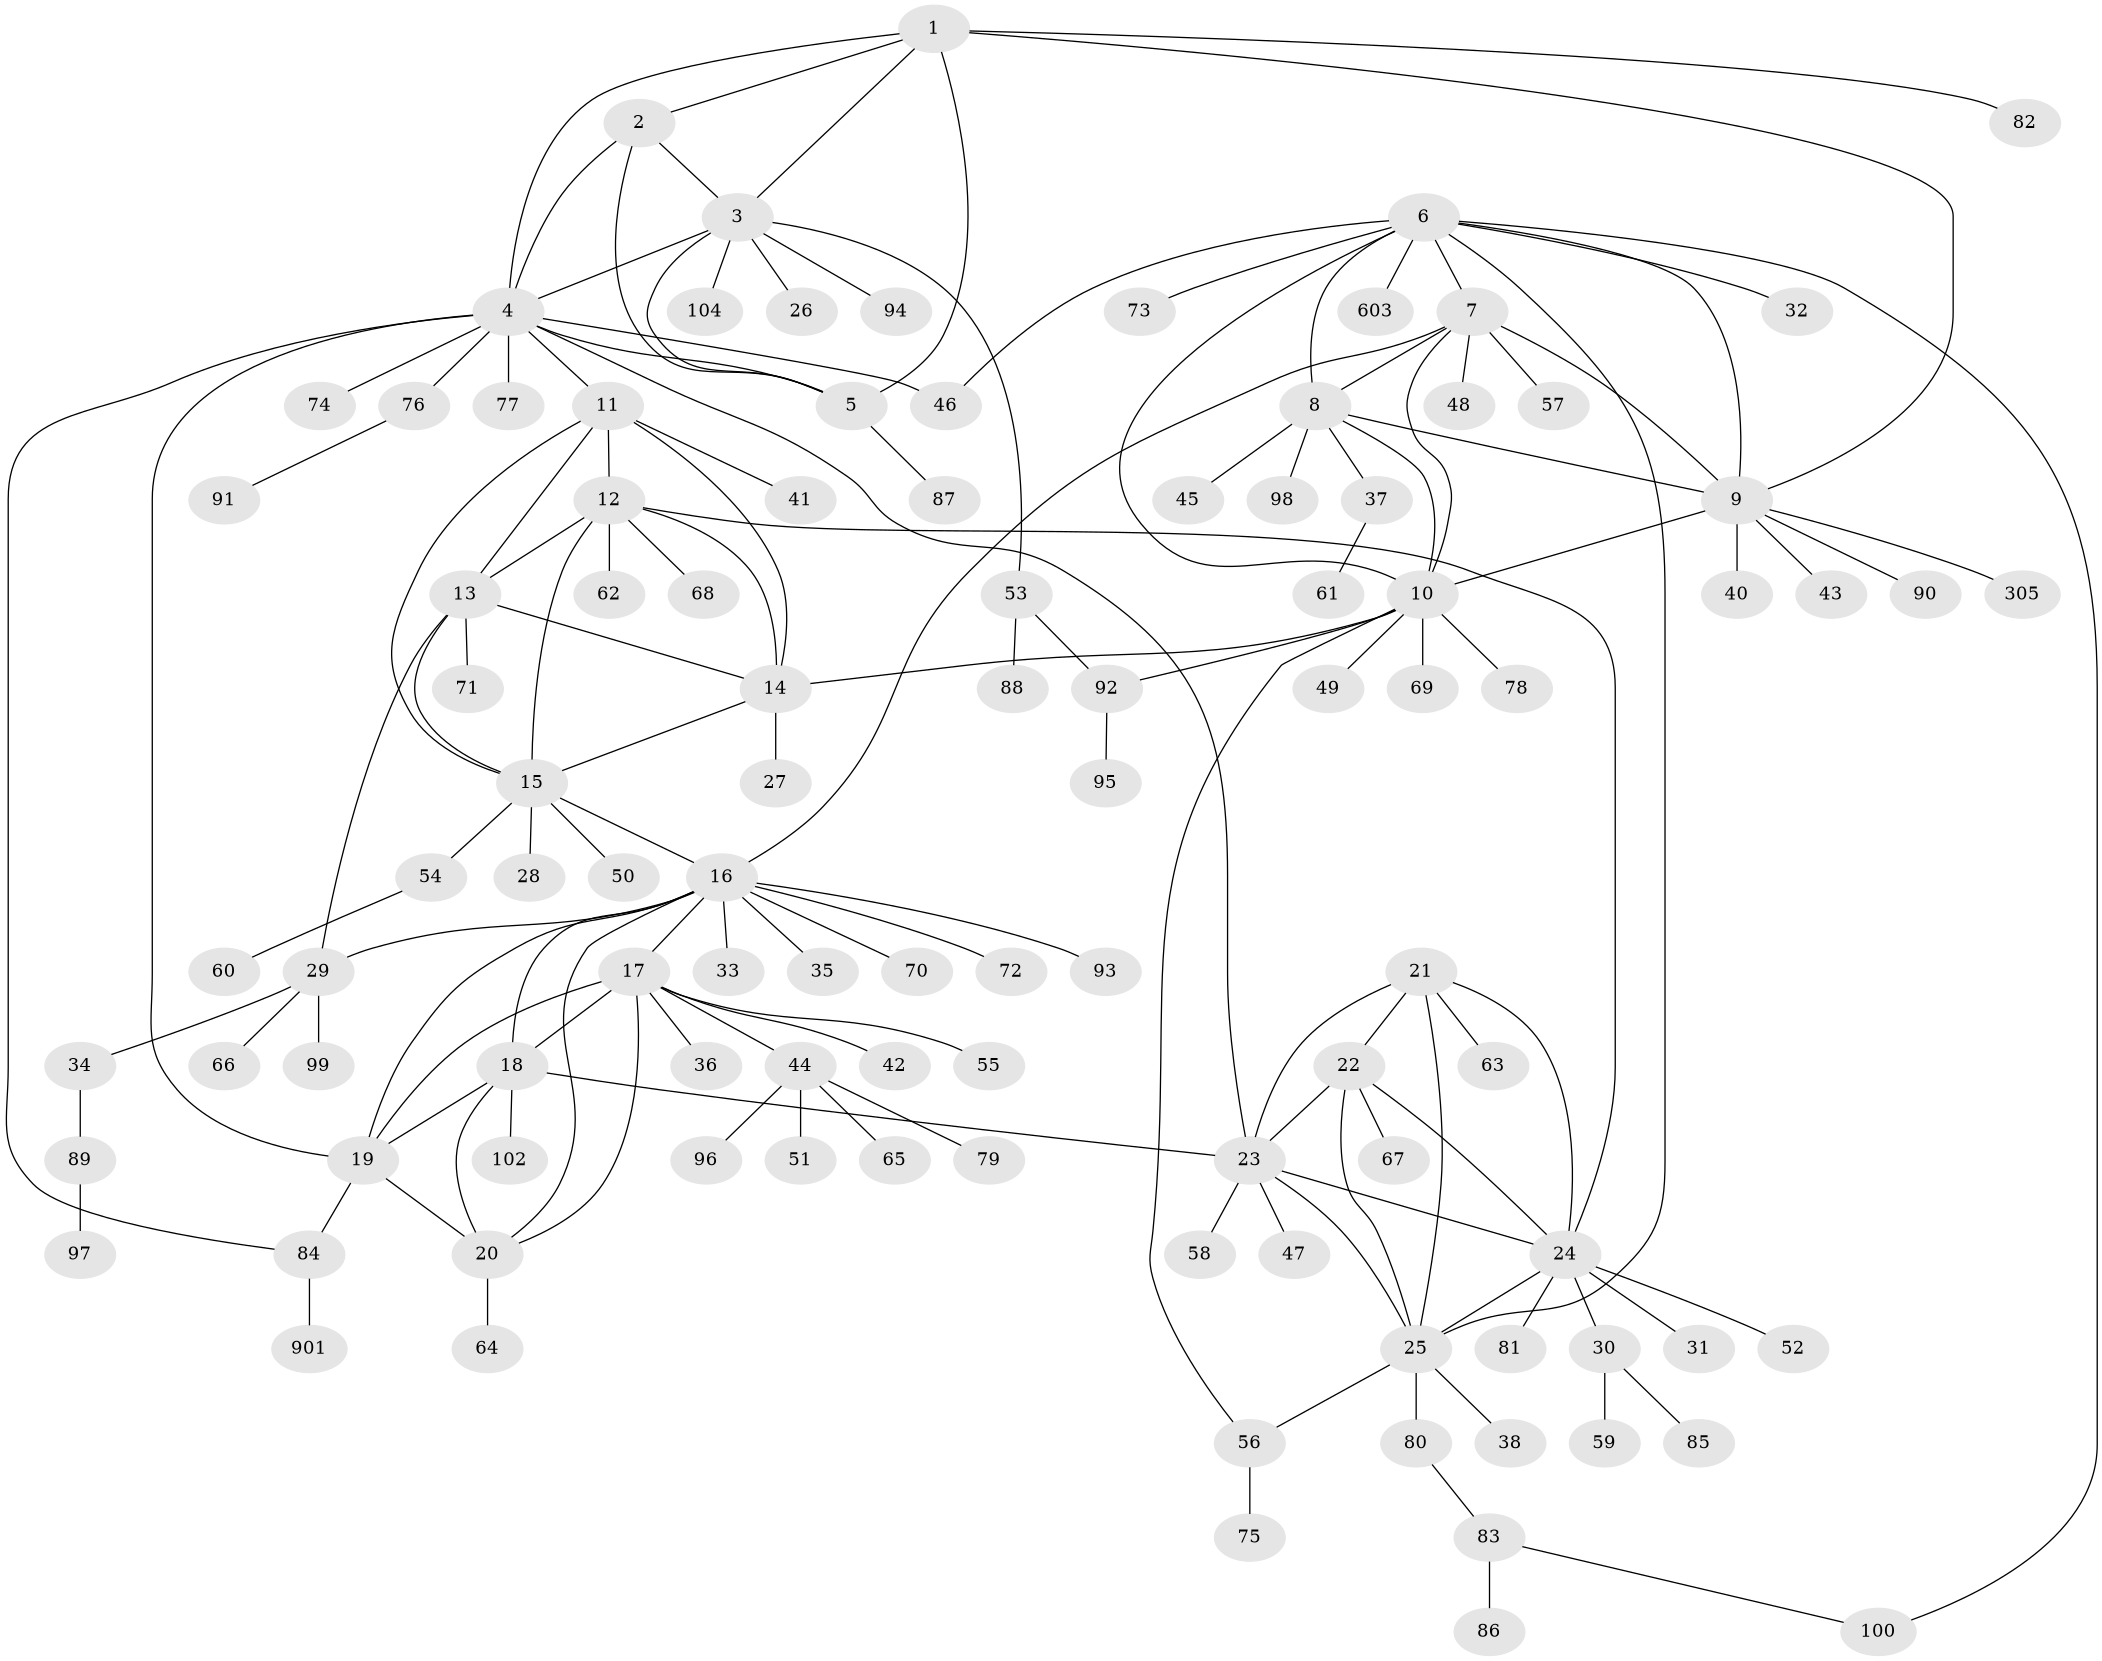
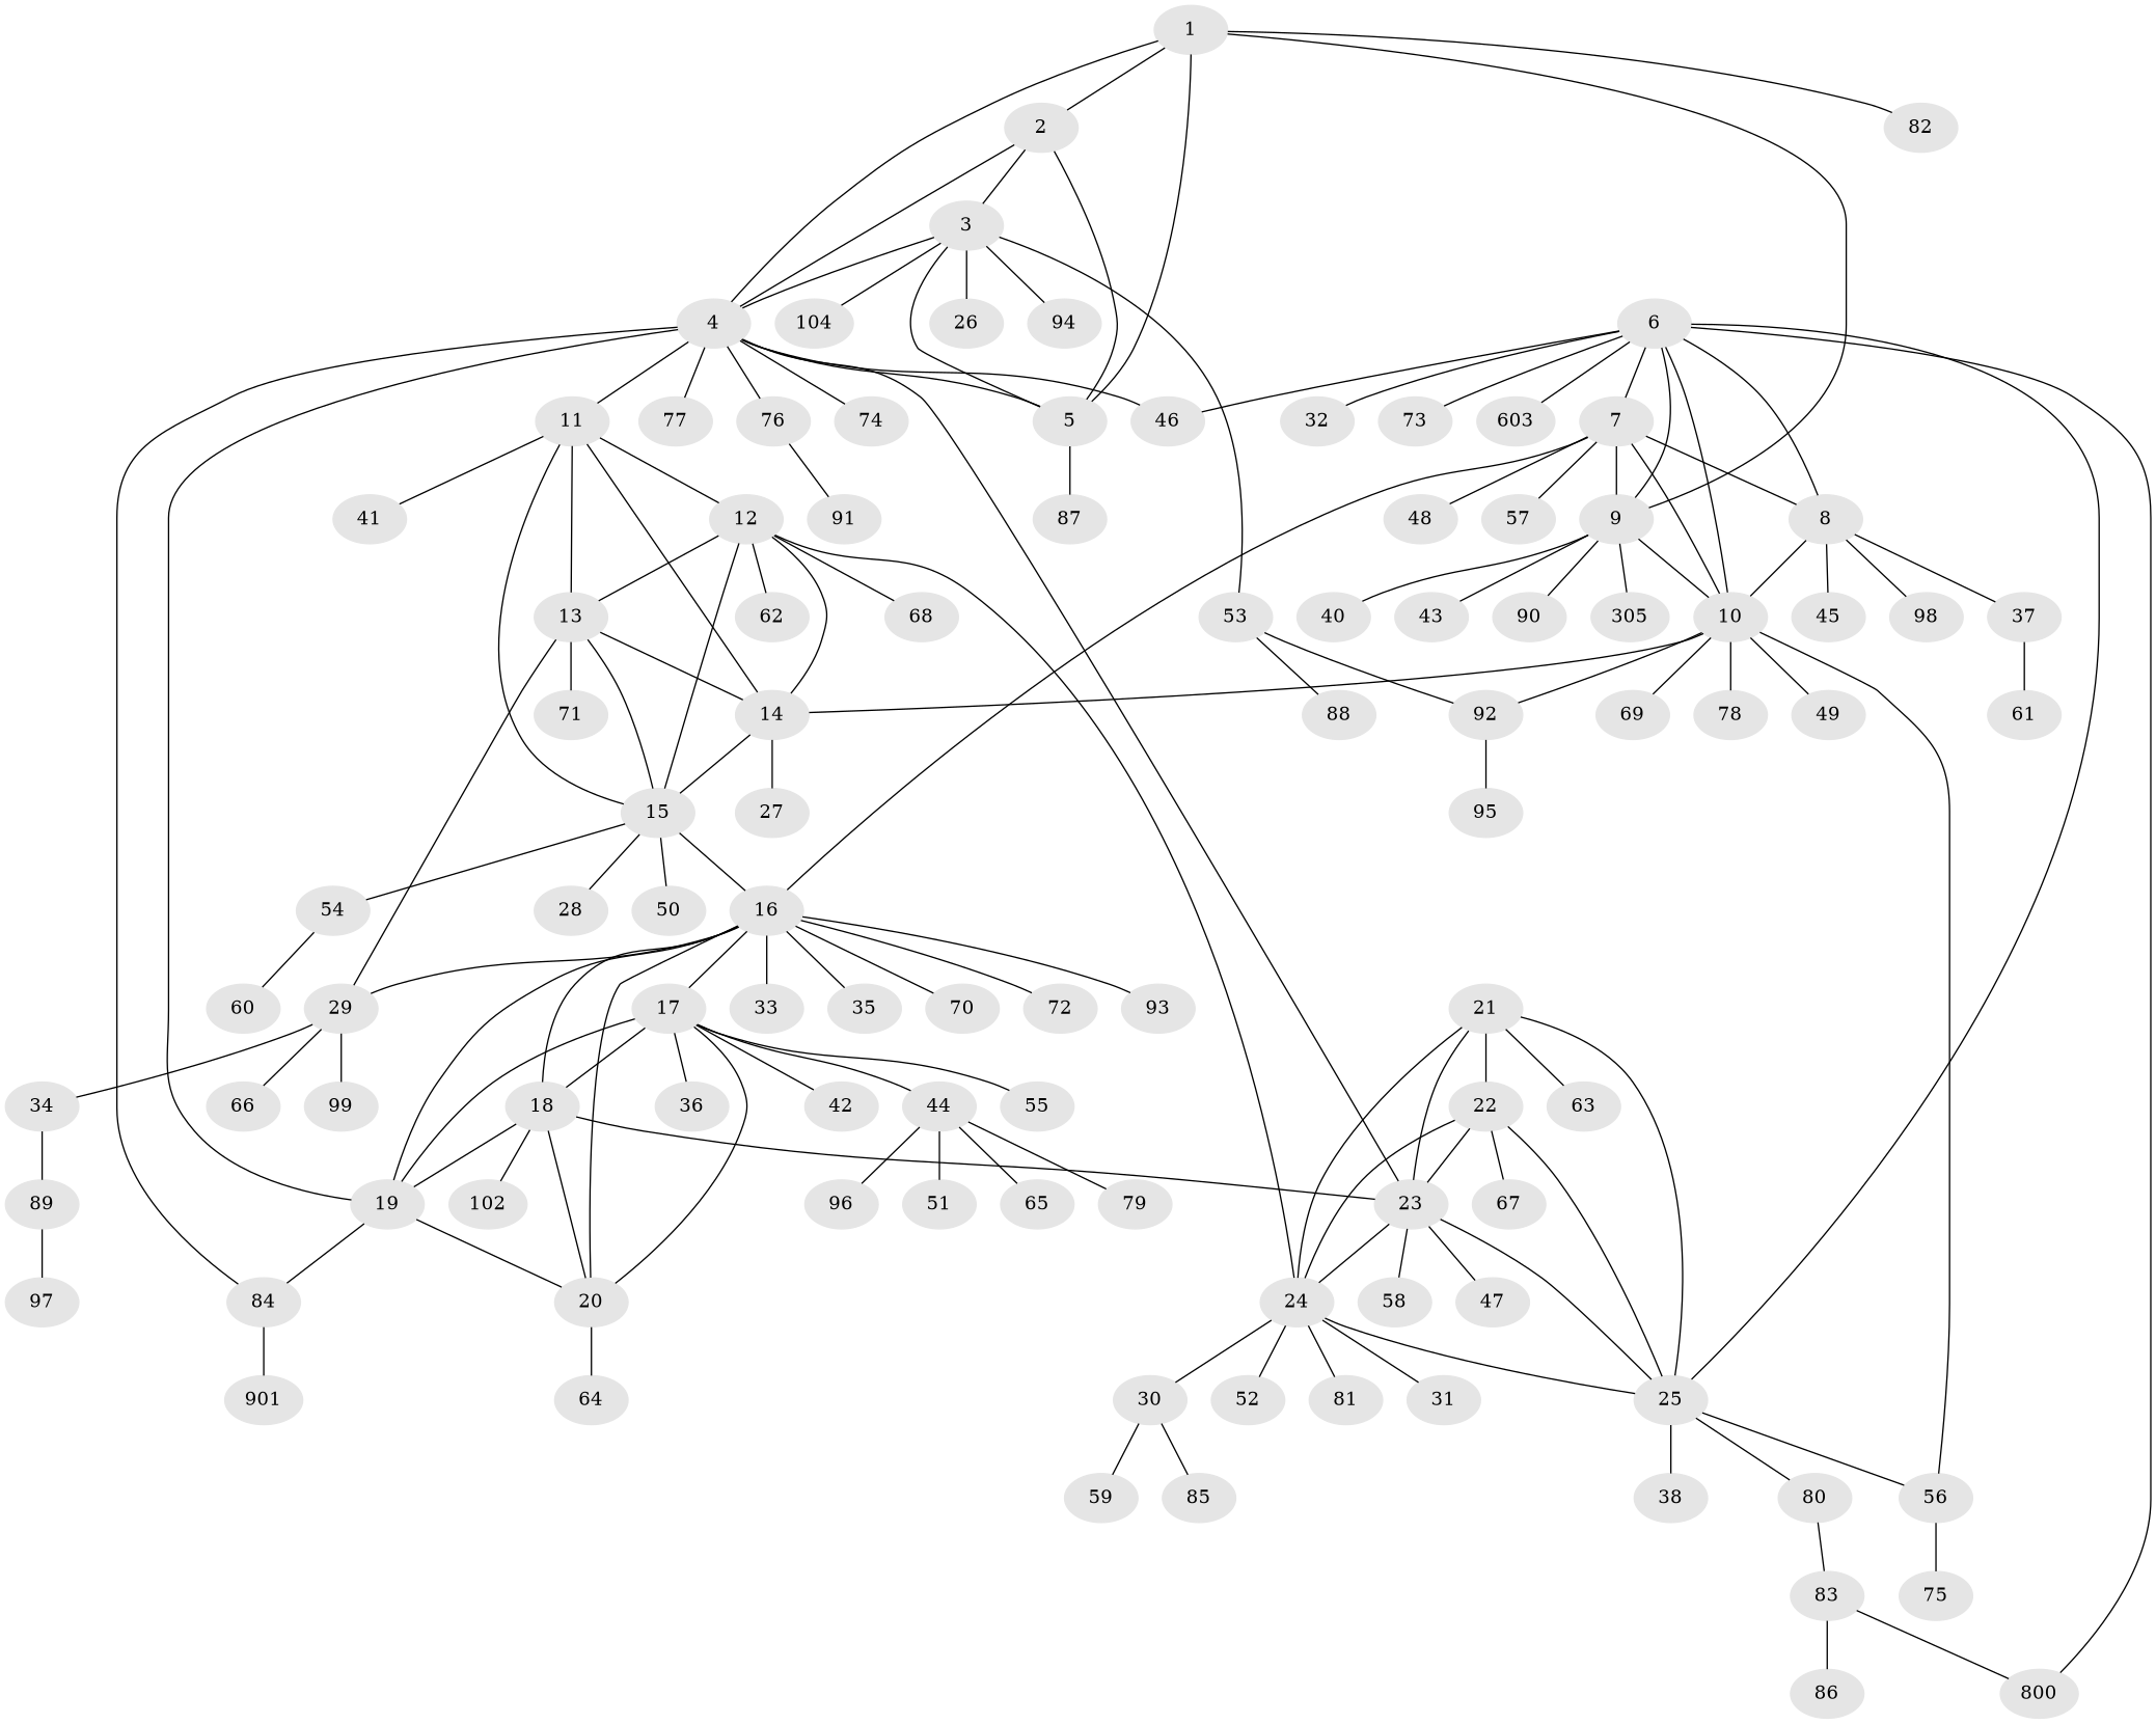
  graph {
    node [color=gray90 style=filled]
    1
    2
    3
    4
    5
    9
    82
    26
    53
    94
    104
    11
    19
    23
    46
    74
    76
    77
    84
    87
    10
    40
    43
    90
    n25 [label=305]
    92
    88
    14
    12
    13
    15
    41
    20
    25
    24
    47
    58
    91
    n39 [label=901]
    6
    7
    8
    32
    73
-   100
+   100 [label=800]
    n46 [label=603]
    16
    48
    57
    37
    45
    98
    49
    56
    69
    78
    38
    80
    29
    17
    18
    33
    35
    70
    72
    93
    61
    27
    75
    95
    62
    68
    71
    50
    28
    54
    30
    31
    52
    81
    34
    66
    99
    60
    36
    42
    44
    55
    102
    64
    51
    65
    79
    96
    21
    22
    63
    67
    59
    85
    83
    89
    97
    86
    1 -- 2
-   1 -- 3
    1 -- 4
    1 -- 5
    1 -- 9
    1 -- 82
    2 -- 3
    2 -- 4
    2 -- 5
    3 -- 4
    3 -- 5
    3 -- 26
    3 -- 53
    3 -- 94
    3 -- 104
    4 -- 5
    4 -- 11
    4 -- 19
    4 -- 23
    4 -- 46
    4 -- 74
    4 -- 76
    4 -- 77
    4 -- 84
    5 -- 87
    9 -- 10
    9 -- 40
    9 -- 43
    9 -- 90
    9 -- n25
    53 -- 92
    53 -- 88
    11 -- 14
    11 -- 12
    11 -- 13
    11 -- 15
    11 -- 41
    19 -- 84
    19 -- 20
    23 -- 25
    23 -- 24
    23 -- 47
    23 -- 58
    76 -- 91
    84 -- n39
    10 -- 92
    10 -- 14
    10 -- 49
    10 -- 56
    10 -- 69
    10 -- 78
    92 -- 95
    14 -- 15
    14 -- 27
    12 -- 14
    12 -- 13
    12 -- 15
    12 -- 24
    12 -- 62
    12 -- 68
    13 -- 14
    13 -- 15
    13 -- 29
    13 -- 71
    15 -- 16
    15 -- 50
    15 -- 28
    15 -- 54
    20 -- 64
    25 -- 56
    25 -- 38
    25 -- 80
    24 -- 25
    24 -- 30
    24 -- 31
    24 -- 52
    24 -- 81
    6 -- 9
    6 -- 46
    6 -- 10
    6 -- 25
    6 -- 7
    6 -- 8
    6 -- 32
    6 -- 73
    6 -- 100
    6 -- n46
    7 -- 9
    7 -- 10
    7 -- 8
    7 -- 16
    7 -- 48
    7 -- 57
-   8 -- 9
    8 -- 10
    8 -- 37
    8 -- 45
    8 -- 98
    16 -- 19
    16 -- 20
    16 -- 29
    16 -- 17
    16 -- 18
    16 -- 33
    16 -- 35
    16 -- 70
    16 -- 72
    16 -- 93
    37 -- 61
    56 -- 75
    80 -- 83
    29 -- 34
    29 -- 66
    29 -- 99
    17 -- 19
    17 -- 20
    17 -- 18
    17 -- 36
    17 -- 42
    17 -- 44
    17 -- 55
    18 -- 19
    18 -- 23
    18 -- 20
    18 -- 102
    54 -- 60
    30 -- 59
    30 -- 85
    34 -- 89
    44 -- 51
    44 -- 65
    44 -- 79
    44 -- 96
    21 -- 23
    21 -- 25
    21 -- 24
    21 -- 22
    21 -- 63
    22 -- 23
    22 -- 25
    22 -- 24
    22 -- 67
    83 -- 100
    83 -- 86
    89 -- 97
  }
